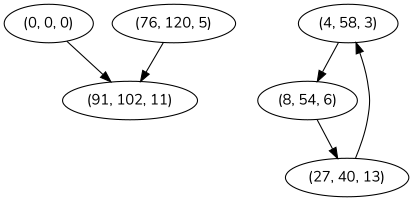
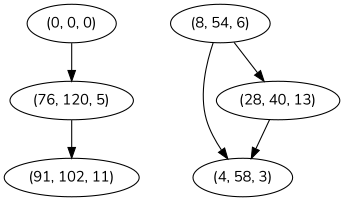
  digraph {
    fontname=Nunito
    node [fontname=Nunito]
    edge [fontname=Nunito]
    "(0, 0, 0)"
    "(76, 120, 5)"
    "(4, 58, 3)"
    "(8, 54, 6)"
    n5 [label="(91, 102, 11)"]
-   "(27, 40, 13)"
-   "(0, 0, 0)" -> n5
+   "(27, 40, 13)" [label="(28, 40, 13)"]
+   "(0, 0, 0)" -> "(76, 120, 5)"
    "(76, 120, 5)" -> n5
-   "(4, 58, 3)" -> "(8, 54, 6)"
+   "(8, 54, 6)" -> "(4, 58, 3)"
    "(8, 54, 6)" -> "(27, 40, 13)"
    "(27, 40, 13)" -> "(4, 58, 3)"
  }
